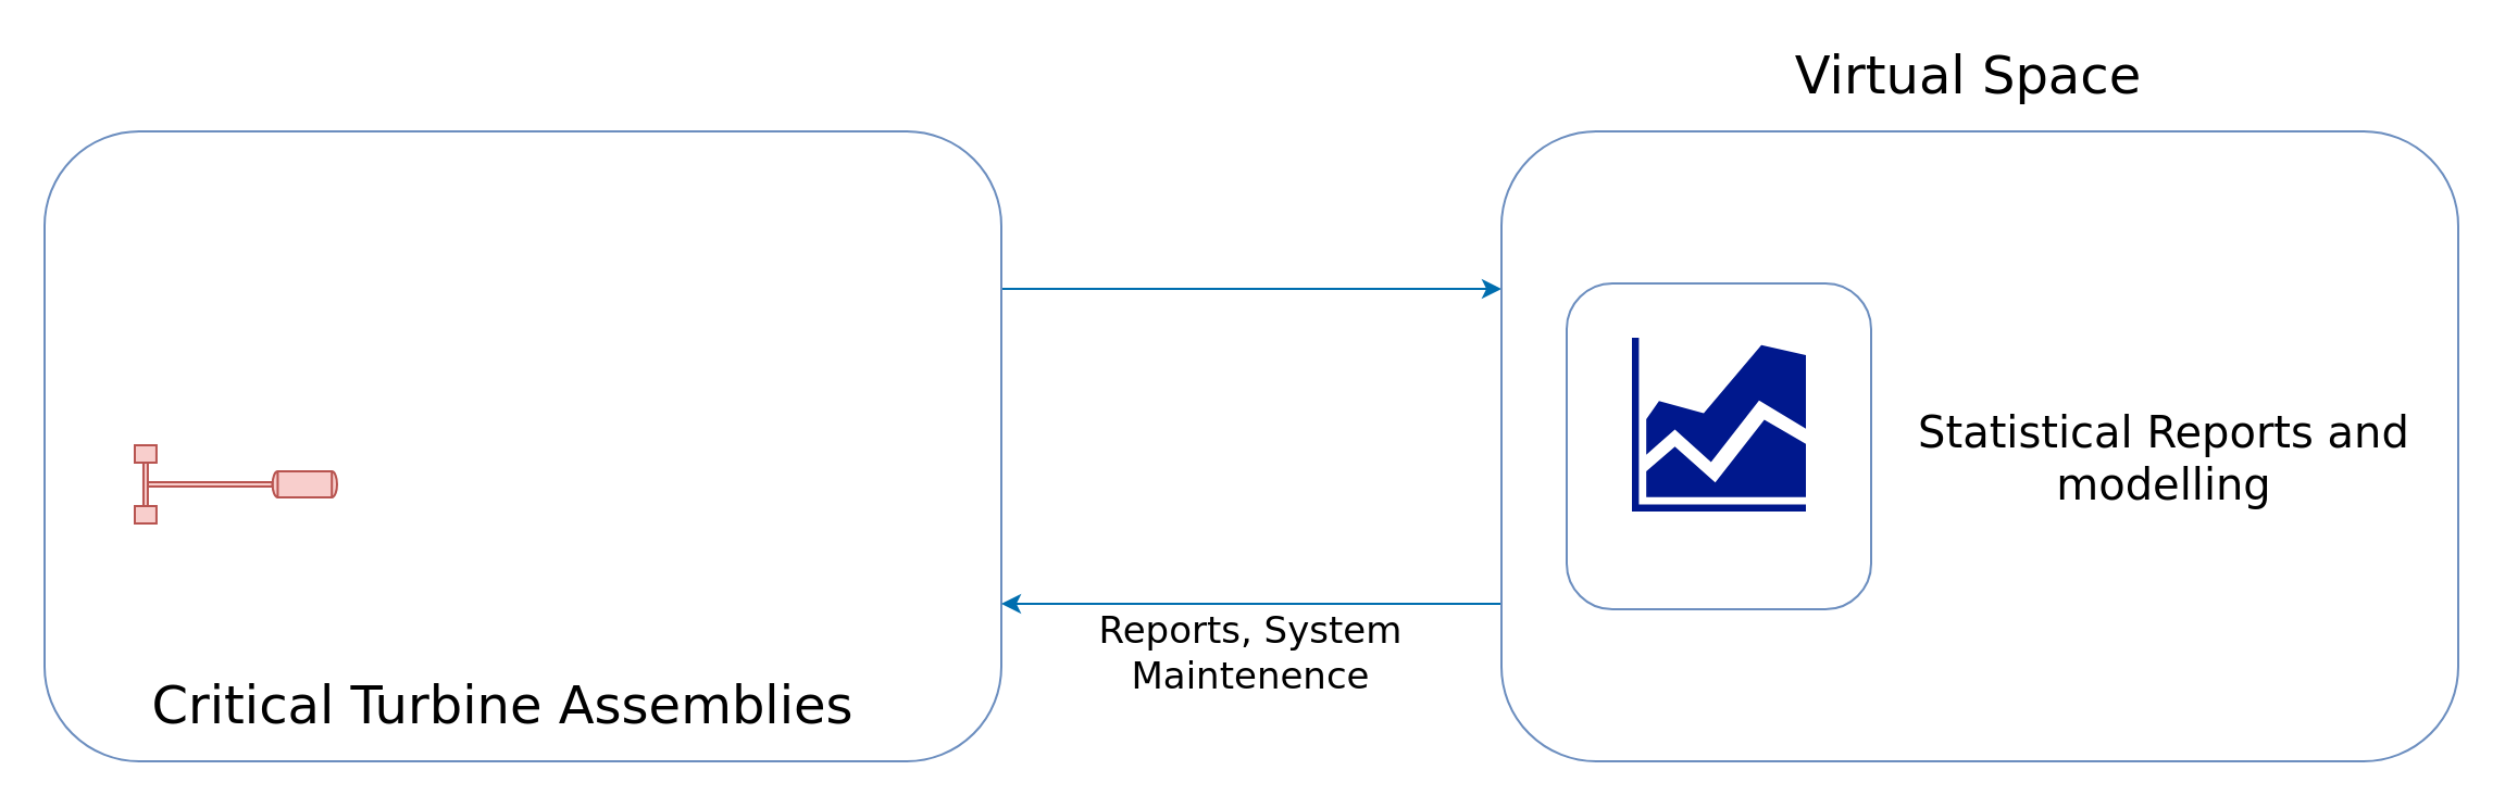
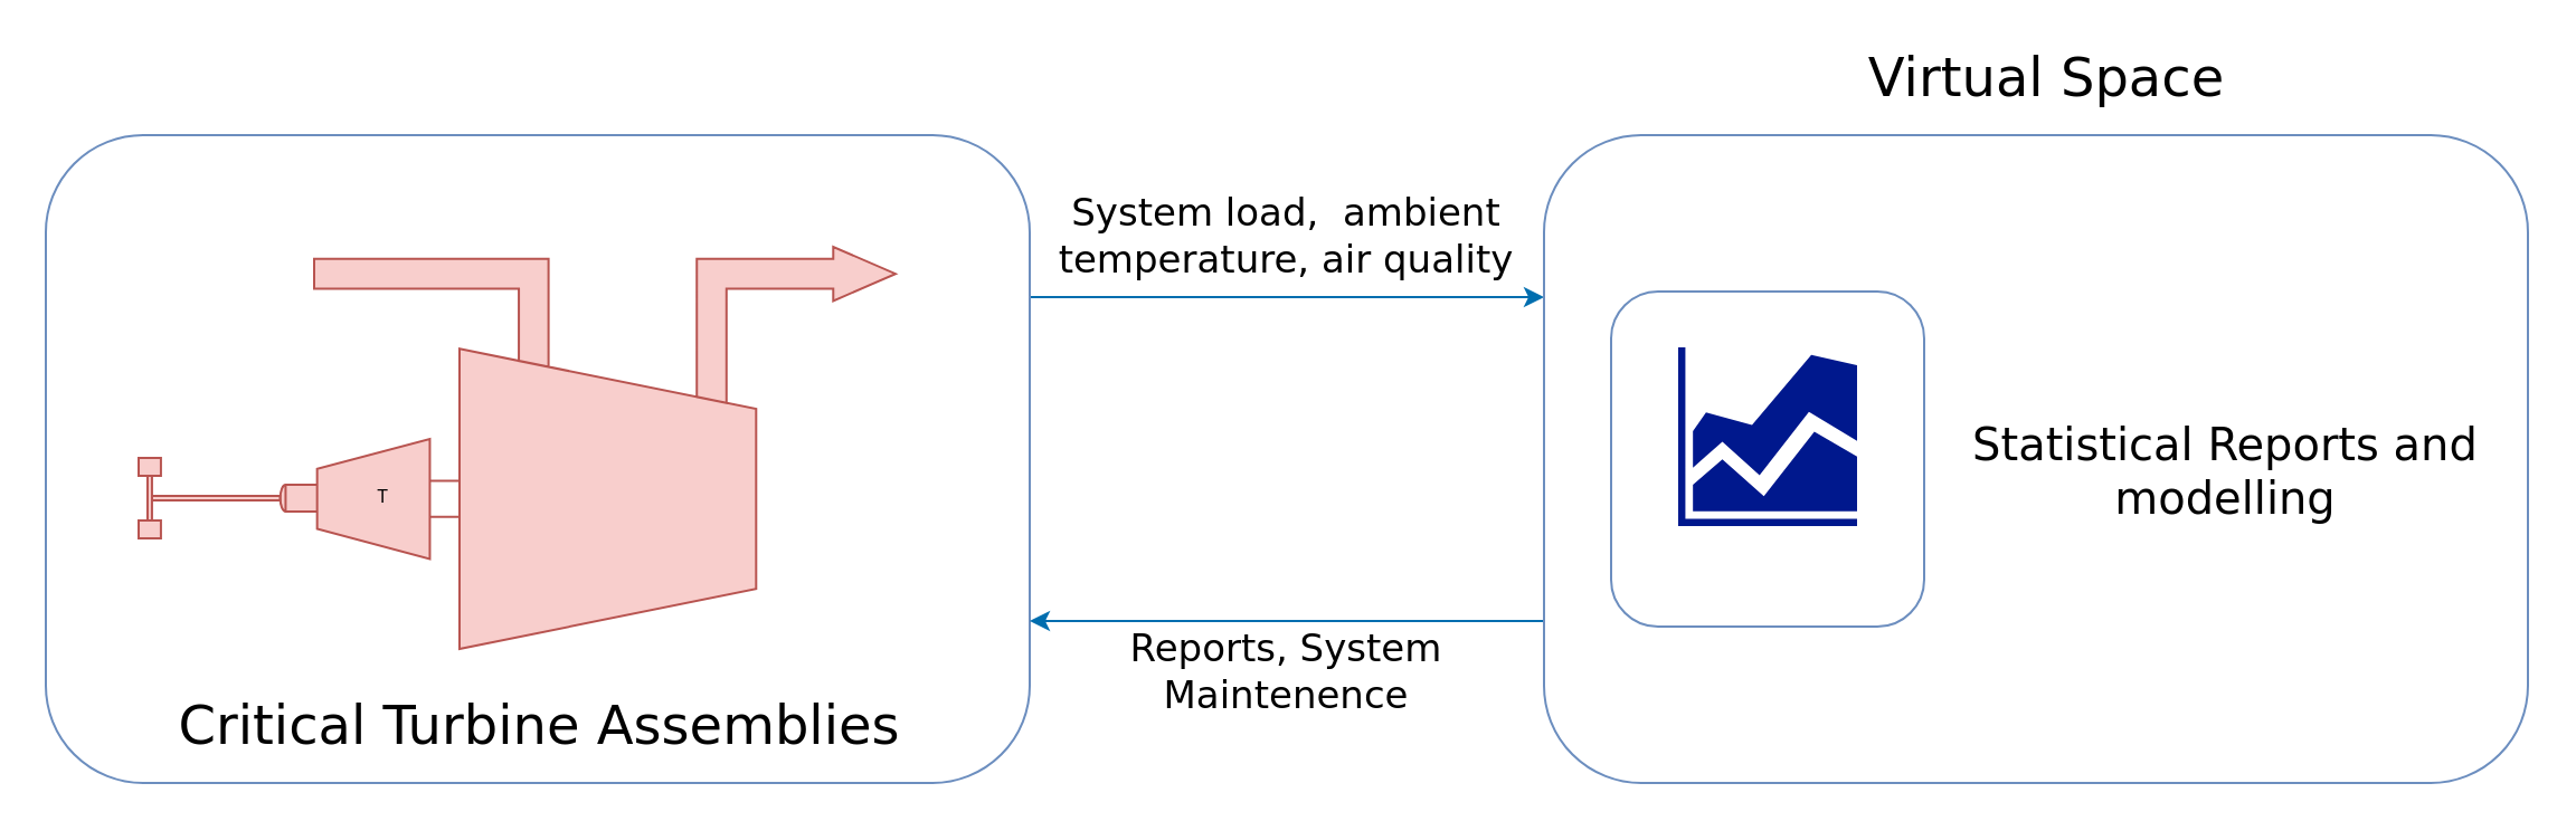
  <mxCell id="0" />
  <mxCell id="1" parent="0" />
  <mxCell id="2" style="edgeStyle=orthogonalEdgeStyle;rounded=0;orthogonalLoop=1;jettySize=auto;html=1;entryX=0;entryY=0.25;entryDx=0;entryDy=0;fontFamily=Dejavu Sans;fontSize=24;exitX=1;exitY=0.25;exitDx=0;exitDy=0;fillColor=#1ba1e2;strokeColor=#006EAF;" edge="1" parent="1" source="3" target="9"><mxGeometry relative="1" as="geometry" /></mxCell>
  <mxCell id="3" value="" style="rounded=1;whiteSpace=wrap;html=1;fillColor=none;strokeColor=#6c8ebf;" vertex="1" parent="1"><mxGeometry x="20" y="60" width="440" height="290" as="geometry" /></mxCell>
  <mxCell id="4" value="" style="group" vertex="1" connectable="0" parent="1"><mxGeometry x="61.5" y="110" width="338.5" height="180" as="geometry" /></mxCell>
  <mxCell id="5" value="" style="shape=mxgraph.pid.vessels.turbine_agitator;html=1;pointerEvents=1;align=center;verticalLabelPosition=bottom;verticalAlign=top;dashed=0;rotation=90;fillColor=#f8cecc;strokeColor=#b85450;" vertex="1" parent="4"><mxGeometry x="28.5" y="66" width="36" height="93" as="geometry" /></mxCell>
- <mxCell id="7" value="Critical Turbine Assemblies" style="text;html=1;strokeColor=none;fillColor=none;align=center;verticalAlign=middle;whiteSpace=wrap;rounded=0;fontFamily=Dejavu Sans;fontSize=24;" vertex="1" parent="1"><mxGeometry x="25.75" y="310" width="410" height="30" as="geometry" /></mxCell>
+ <mxCell id="6" value="&lt;table cellpadding=&quot;0&quot; cellspacing=&quot;0&quot; style=&quot;width:100%;height:100%;&quot;&gt;&lt;tr style=&quot;height:25%;&quot;&gt;&lt;td&gt;&lt;/td&gt;&lt;/tr&gt;&lt;tr style=&quot;height:75%;&quot;&gt;&lt;td align=&quot;left&quot; style=&quot;padding-left:11%;width:100%&quot;&gt;T&lt;/td&gt;&lt;/tr&gt;&lt;/table&gt;" style="shape=mxgraph.pid.compressors.centrifugal_compressor_-_turbine_driven;dashed=0;fontSize=8;html=1;overflow=fill;fillColor=#f8cecc;strokeColor=#b85450;" vertex="1" parent="4"><mxGeometry x="78.5" width="260" height="180" as="geometry" /></mxCell>
+ <mxCell id="7" value="Critical Turbine Assemblies" style="text;html=1;strokeColor=none;fillColor=none;align=center;verticalAlign=middle;whiteSpace=wrap;rounded=0;fontFamily=Dejavu Sans;fontSize=24;" vertex="1" parent="1"><mxGeometry x="35.75" y="310" width="410" height="30" as="geometry" /></mxCell>
  <mxCell id="8" style="edgeStyle=orthogonalEdgeStyle;rounded=0;orthogonalLoop=1;jettySize=auto;html=1;entryX=1;entryY=0.75;entryDx=0;entryDy=0;fontFamily=Dejavu Sans;fontSize=24;exitX=0;exitY=0.75;exitDx=0;exitDy=0;fillColor=#1ba1e2;strokeColor=#006EAF;" edge="1" parent="1" source="9" target="3"><mxGeometry relative="1" as="geometry" /></mxCell>
  <mxCell id="9" value="" style="rounded=1;whiteSpace=wrap;html=1;fillColor=none;strokeColor=#6c8ebf;" vertex="1" parent="1"><mxGeometry x="690" y="60" width="440" height="290" as="geometry" /></mxCell>
+ <mxCell id="10" value="&lt;span style=&quot;font-size: 17px;&quot;&gt;&lt;br style=&quot;font-size: 17px;&quot;&gt;System load,&amp;nbsp; ambient temperature, air quality&lt;/span&gt;" style="text;html=1;strokeColor=none;fillColor=none;align=center;verticalAlign=middle;whiteSpace=wrap;rounded=0;fontFamily=Dejavu Sans;fontSize=17;" vertex="1" parent="1"><mxGeometry x="470" y="80" width="210" height="30" as="geometry" /></mxCell>
  <mxCell id="11" value="Reports, System Maintenence" style="text;html=1;strokeColor=none;fillColor=none;align=center;verticalAlign=middle;whiteSpace=wrap;rounded=0;fontFamily=Dejavu Sans;fontSize=17;" vertex="1" parent="1"><mxGeometry x="470" y="285" width="210" height="30" as="geometry" /></mxCell>
- <mxCell id="12" value="Virtual Space" style="text;html=1;strokeColor=none;fillColor=none;align=center;verticalAlign=middle;whiteSpace=wrap;rounded=0;fontFamily=Dejavu Sans;fontSize=24;" vertex="1" parent="1"><mxGeometry x="700" y="20" width="410" height="30" as="geometry" /></mxCell>
+ <mxCell id="12" value="Virtual Space" style="text;html=1;strokeColor=none;fillColor=none;align=center;verticalAlign=middle;whiteSpace=wrap;rounded=0;fontFamily=Dejavu Sans;fontSize=24;" vertex="1" parent="1"><mxGeometry x="710" y="20" width="410" height="30" as="geometry" /></mxCell>
  <mxCell id="13" value="" style="group" vertex="1" connectable="0" parent="1"><mxGeometry x="720" y="130" width="140" height="150" as="geometry" /></mxCell>
  <mxCell id="14" value="" style="sketch=0;aspect=fixed;pointerEvents=1;shadow=0;dashed=0;html=1;strokeColor=none;labelPosition=center;verticalLabelPosition=bottom;verticalAlign=top;align=center;fillColor=#00188D;shape=mxgraph.mscae.general.graph;fontFamily=Dejavu Sans;fontSize=17;" vertex="1" parent="13"><mxGeometry x="30" y="25" width="80" height="80" as="geometry" /></mxCell>
  <mxCell id="15" value="" style="rounded=1;whiteSpace=wrap;html=1;fillColor=none;strokeColor=#6c8ebf;" vertex="1" parent="13"><mxGeometry width="140" height="150" as="geometry" /></mxCell>
  <mxCell id="16" value="Statistical Reports and modelling" style="text;html=1;strokeColor=none;fillColor=none;align=center;verticalAlign=middle;whiteSpace=wrap;rounded=0;fontFamily=Dejavu Sans;fontSize=20;" vertex="1" parent="1"><mxGeometry x="870" y="140" width="250" height="140" as="geometry" /></mxCell>
